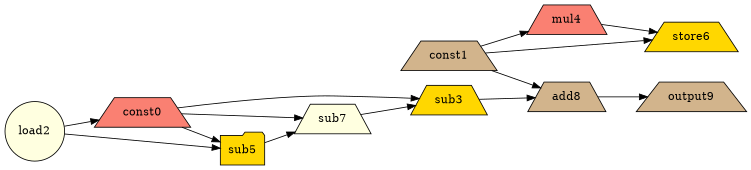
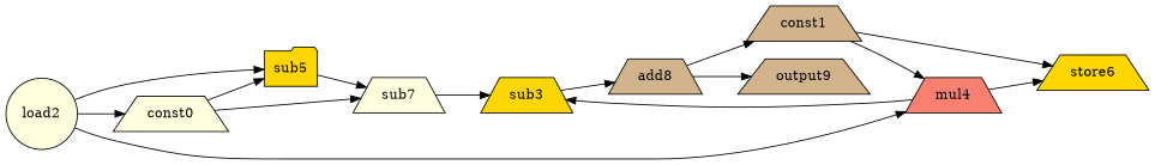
  digraph {
    rankdir=LR
    node [fillcolor=gold opcode=sub shape=trapezium style=filled]
    edge [operand=0]
-   const0 [fillcolor=salmon opcode=const]
+   const0 [fillcolor=lightyellow opcode=const]
    sub3
    sub5 [shape=folder]
    sub7 [fillcolor=lightyellow]
    load2 [fillcolor=lightyellow opcode=load shape=circle]
    mul4 [fillcolor=salmon opcode=mul]
    add8 [fillcolor=tan opcode=add]
    const1 [fillcolor=tan opcode=const]
    store6 [opcode=store]
    output9 [fillcolor=tan opcode=output]
-   const0 -> sub3 [operand=1]
+   mul4 -> sub3 [operand=1]
    const0 -> sub5
    const0 -> sub7
    sub3 -> add8 [operand=1]
    sub5 -> sub7 [operand=1]
    sub7 -> sub3
    load2 -> const0
    load2 -> sub5 [operand=1]
+   load2 -> mul4 [operand=1]
    mul4 -> store6 [operand=1]
    add8 -> output9
    const1 -> mul4
-   const1 -> add8
+   add8 -> const1
    const1 -> store6
  }
